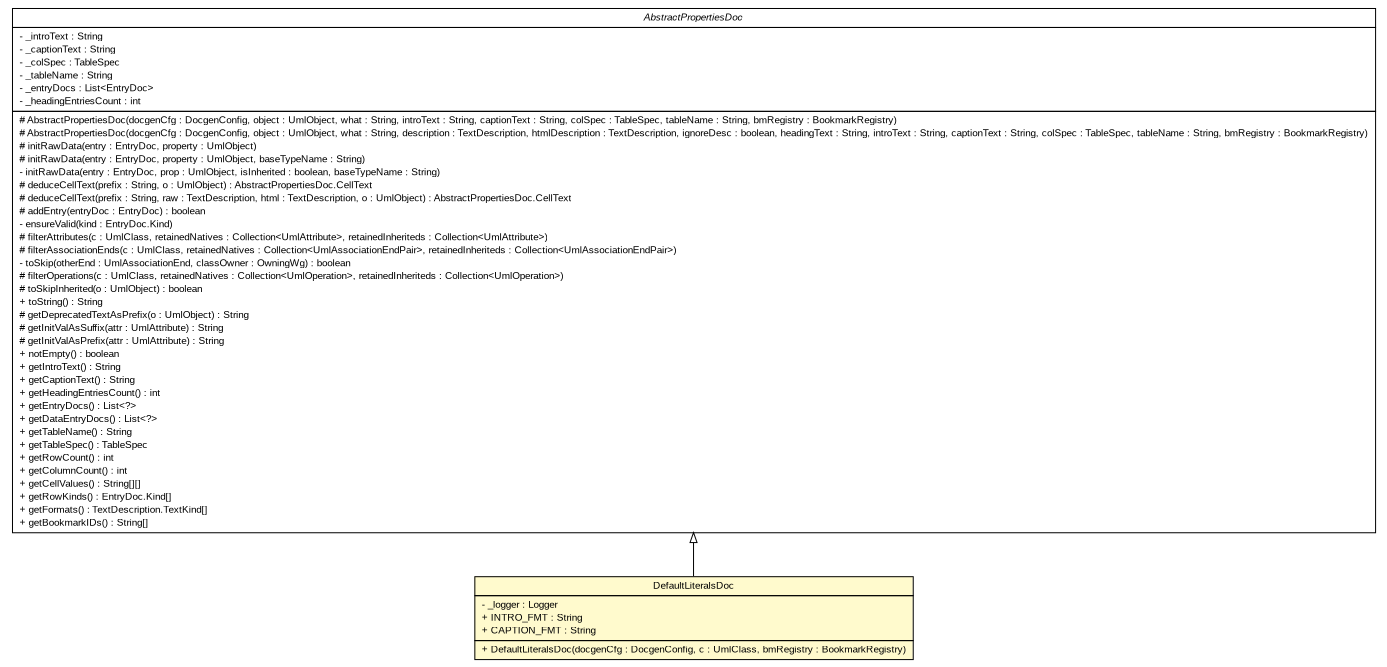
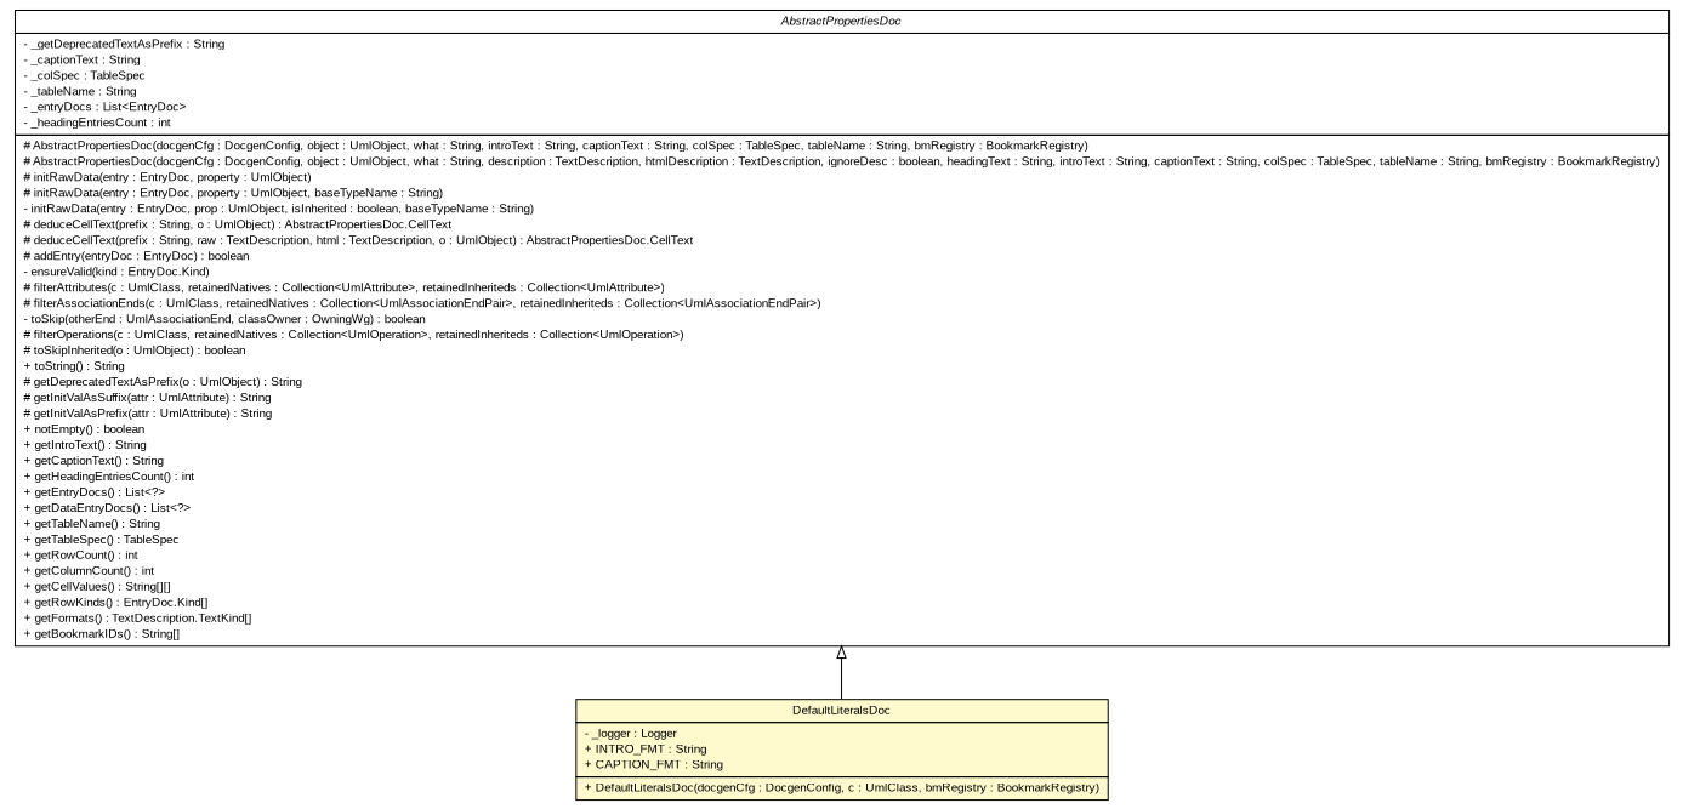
  digraph {
    nodesep=0.25
    ranksep=0.5
    node [fontcolor=black fontname=arial fontsize=10.0 shape=plaintext]
    n1 [label=<<table title="org.tanjakostic.jcleancim.docgen.collector.impl.DefaultLiteralsDoc" border="0" cellborder="1" cellspacing="0" cellpadding="2" port="p" bgcolor="lemonChiffon" href="./DefaultLiteralsDoc.html"> 		<tr><td><table border="0" cellspacing="0" cellpadding="1"> <tr><td align="center" balign="center"> DefaultLiteralsDoc </td></tr> 		</table></td></tr> 		<tr><td><table border="0" cellspacing="0" cellpadding="1"> <tr><td align="left" balign="left"> - _logger : Logger </td></tr> <tr><td align="left" balign="left"> + INTRO_FMT : String </td></tr> <tr><td align="left" balign="left"> + CAPTION_FMT : String </td></tr> 		</table></td></tr> 		<tr><td><table border="0" cellspacing="0" cellpadding="1"> <tr><td align="left" balign="left"> + DefaultLiteralsDoc(docgenCfg : DocgenConfig, c : UmlClass, bmRegistry : BookmarkRegistry) </td></tr> 		</table></td></tr> 		</table>>]
-   n2 [label=<<table title="org.tanjakostic.jcleancim.docgen.collector.impl.AbstractPropertiesDoc" border="0" cellborder="1" cellspacing="0" cellpadding="2" port="p" href="./AbstractPropertiesDoc.html"> 		<tr><td><table border="0" cellspacing="0" cellpadding="1"> <tr><td align="center" balign="center"><font face="Arial Italic"> AbstractPropertiesDoc </font></td></tr> 		</table></td></tr> 		<tr><td><table border="0" cellspacing="0" cellpadding="1"> <tr><td align="left" balign="left"> - _introText : String </td></tr> <tr><td align="left" balign="left"> - _captionText : String </td></tr> <tr><td align="left" balign="left"> - _colSpec : TableSpec </td></tr> <tr><td align="left" balign="left"> - _tableName : String </td></tr> <tr><td align="left" balign="left"> - _entryDocs : List&lt;EntryDoc&gt; </td></tr> <tr><td align="left" balign="left"> - _headingEntriesCount : int </td></tr> 		</table></td></tr> 		<tr><td><table border="0" cellspacing="0" cellpadding="1"> <tr><td align="left" balign="left"> # AbstractPropertiesDoc(docgenCfg : DocgenConfig, object : UmlObject, what : String, introText : String, captionText : String, colSpec : TableSpec, tableName : String, bmRegistry : BookmarkRegistry) </td></tr> <tr><td align="left" balign="left"> # AbstractPropertiesDoc(docgenCfg : DocgenConfig, object : UmlObject, what : String, description : TextDescription, htmlDescription : TextDescription, ignoreDesc : boolean, headingText : String, introText : String, captionText : String, colSpec : TableSpec, tableName : String, bmRegistry : BookmarkRegistry) </td></tr> <tr><td align="left" balign="left"> # initRawData(entry : EntryDoc, property : UmlObject) </td></tr> <tr><td align="left" balign="left"> # initRawData(entry : EntryDoc, property : UmlObject, baseTypeName : String) </td></tr> <tr><td align="left" balign="left"> - initRawData(entry : EntryDoc, prop : UmlObject, isInherited : boolean, baseTypeName : String) </td></tr> <tr><td align="left" balign="left"> # deduceCellText(prefix : String, o : UmlObject) : AbstractPropertiesDoc.CellText </td></tr> <tr><td align="left" balign="left"> # deduceCellText(prefix : String, raw : TextDescription, html : TextDescription, o : UmlObject) : AbstractPropertiesDoc.CellText </td></tr> <tr><td align="left" balign="left"> # addEntry(entryDoc : EntryDoc) : boolean </td></tr> <tr><td align="left" balign="left"> - ensureValid(kind : EntryDoc.Kind) </td></tr> <tr><td align="left" balign="left"> # filterAttributes(c : UmlClass, retainedNatives : Collection&lt;UmlAttribute&gt;, retainedInheriteds : Collection&lt;UmlAttribute&gt;) </td></tr> <tr><td align="left" balign="left"> # filterAssociationEnds(c : UmlClass, retainedNatives : Collection&lt;UmlAssociationEndPair&gt;, retainedInheriteds : Collection&lt;UmlAssociationEndPair&gt;) </td></tr> <tr><td align="left" balign="left"> - toSkip(otherEnd : UmlAssociationEnd, classOwner : OwningWg) : boolean </td></tr> <tr><td align="left" balign="left"> # filterOperations(c : UmlClass, retainedNatives : Collection&lt;UmlOperation&gt;, retainedInheriteds : Collection&lt;UmlOperation&gt;) </td></tr> <tr><td align="left" balign="left"> # toSkipInherited(o : UmlObject) : boolean </td></tr> <tr><td align="left" balign="left"> + toString() : String </td></tr> <tr><td align="left" balign="left"> # getDeprecatedTextAsPrefix(o : UmlObject) : String </td></tr> <tr><td align="left" balign="left"> # getInitValAsSuffix(attr : UmlAttribute) : String </td></tr> <tr><td align="left" balign="left"> # getInitValAsPrefix(attr : UmlAttribute) : String </td></tr> <tr><td align="left" balign="left"> + notEmpty() : boolean </td></tr> <tr><td align="left" balign="left"> + getIntroText() : String </td></tr> <tr><td align="left" balign="left"> + getCaptionText() : String </td></tr> <tr><td align="left" balign="left"> + getHeadingEntriesCount() : int </td></tr> <tr><td align="left" balign="left"> + getEntryDocs() : List&lt;?&gt; </td></tr> <tr><td align="left" balign="left"> + getDataEntryDocs() : List&lt;?&gt; </td></tr> <tr><td align="left" balign="left"> + getTableName() : String </td></tr> <tr><td align="left" balign="left"> + getTableSpec() : TableSpec </td></tr> <tr><td align="left" balign="left"> + getRowCount() : int </td></tr> <tr><td align="left" balign="left"> + getColumnCount() : int </td></tr> <tr><td align="left" balign="left"> + getCellValues() : String[][] </td></tr> <tr><td align="left" balign="left"> + getRowKinds() : EntryDoc.Kind[] </td></tr> <tr><td align="left" balign="left"> + getFormats() : TextDescription.TextKind[] </td></tr> <tr><td align="left" balign="left"> + getBookmarkIDs() : String[] </td></tr> 		</table></td></tr> 		</table>>]
+   n2 [label=<<table title="org.tanjakostic.jcleancim.docgen.collector.impl.AbstractPropertiesDoc" border="0" cellborder="1" cellspacing="0" cellpadding="2" port="p" href="./AbstractPropertiesDoc.html"> 		<tr><td><table border="0" cellspacing="0" cellpadding="1"> <tr><td align="center" balign="center"><font face="Arial Italic"> AbstractPropertiesDoc </font></td></tr> 		</table></td></tr> 		<tr><td><table border="0" cellspacing="0" cellpadding="1"> <tr><td align="left" balign="left"> - _getDeprecatedTextAsPrefix : String </td></tr> <tr><td align="left" balign="left"> - _captionText : String </td></tr> <tr><td align="left" balign="left"> - _colSpec : TableSpec </td></tr> <tr><td align="left" balign="left"> - _tableName : String </td></tr> <tr><td align="left" balign="left"> - _entryDocs : List&lt;EntryDoc&gt; </td></tr> <tr><td align="left" balign="left"> - _headingEntriesCount : int </td></tr> 		</table></td></tr> 		<tr><td><table border="0" cellspacing="0" cellpadding="1"> <tr><td align="left" balign="left"> # AbstractPropertiesDoc(docgenCfg : DocgenConfig, object : UmlObject, what : String, introText : String, captionText : String, colSpec : TableSpec, tableName : String, bmRegistry : BookmarkRegistry) </td></tr> <tr><td align="left" balign="left"> # AbstractPropertiesDoc(docgenCfg : DocgenConfig, object : UmlObject, what : String, description : TextDescription, htmlDescription : TextDescription, ignoreDesc : boolean, headingText : String, introText : String, captionText : String, colSpec : TableSpec, tableName : String, bmRegistry : BookmarkRegistry) </td></tr> <tr><td align="left" balign="left"> # initRawData(entry : EntryDoc, property : UmlObject) </td></tr> <tr><td align="left" balign="left"> # initRawData(entry : EntryDoc, property : UmlObject, baseTypeName : String) </td></tr> <tr><td align="left" balign="left"> - initRawData(entry : EntryDoc, prop : UmlObject, isInherited : boolean, baseTypeName : String) </td></tr> <tr><td align="left" balign="left"> # deduceCellText(prefix : String, o : UmlObject) : AbstractPropertiesDoc.CellText </td></tr> <tr><td align="left" balign="left"> # deduceCellText(prefix : String, raw : TextDescription, html : TextDescription, o : UmlObject) : AbstractPropertiesDoc.CellText </td></tr> <tr><td align="left" balign="left"> # addEntry(entryDoc : EntryDoc) : boolean </td></tr> <tr><td align="left" balign="left"> - ensureValid(kind : EntryDoc.Kind) </td></tr> <tr><td align="left" balign="left"> # filterAttributes(c : UmlClass, retainedNatives : Collection&lt;UmlAttribute&gt;, retainedInheriteds : Collection&lt;UmlAttribute&gt;) </td></tr> <tr><td align="left" balign="left"> # filterAssociationEnds(c : UmlClass, retainedNatives : Collection&lt;UmlAssociationEndPair&gt;, retainedInheriteds : Collection&lt;UmlAssociationEndPair&gt;) </td></tr> <tr><td align="left" balign="left"> - toSkip(otherEnd : UmlAssociationEnd, classOwner : OwningWg) : boolean </td></tr> <tr><td align="left" balign="left"> # filterOperations(c : UmlClass, retainedNatives : Collection&lt;UmlOperation&gt;, retainedInheriteds : Collection&lt;UmlOperation&gt;) </td></tr> <tr><td align="left" balign="left"> # toSkipInherited(o : UmlObject) : boolean </td></tr> <tr><td align="left" balign="left"> + toString() : String </td></tr> <tr><td align="left" balign="left"> # getDeprecatedTextAsPrefix(o : UmlObject) : String </td></tr> <tr><td align="left" balign="left"> # getInitValAsSuffix(attr : UmlAttribute) : String </td></tr> <tr><td align="left" balign="left"> # getInitValAsPrefix(attr : UmlAttribute) : String </td></tr> <tr><td align="left" balign="left"> + notEmpty() : boolean </td></tr> <tr><td align="left" balign="left"> + getIntroText() : String </td></tr> <tr><td align="left" balign="left"> + getCaptionText() : String </td></tr> <tr><td align="left" balign="left"> + getHeadingEntriesCount() : int </td></tr> <tr><td align="left" balign="left"> + getEntryDocs() : List&lt;?&gt; </td></tr> <tr><td align="left" balign="left"> + getDataEntryDocs() : List&lt;?&gt; </td></tr> <tr><td align="left" balign="left"> + getTableName() : String </td></tr> <tr><td align="left" balign="left"> + getTableSpec() : TableSpec </td></tr> <tr><td align="left" balign="left"> + getRowCount() : int </td></tr> <tr><td align="left" balign="left"> + getColumnCount() : int </td></tr> <tr><td align="left" balign="left"> + getCellValues() : String[][] </td></tr> <tr><td align="left" balign="left"> + getRowKinds() : EntryDoc.Kind[] </td></tr> <tr><td align="left" balign="left"> + getFormats() : TextDescription.TextKind[] </td></tr> <tr><td align="left" balign="left"> + getBookmarkIDs() : String[] </td></tr> 		</table></td></tr> 		</table>>]
    n2 -> n1 [arrowtail=empty dir=back fontname=arial fontsize=10 headport=p labelfontname=arial labelfontsize=10 tailport=p]
  }
